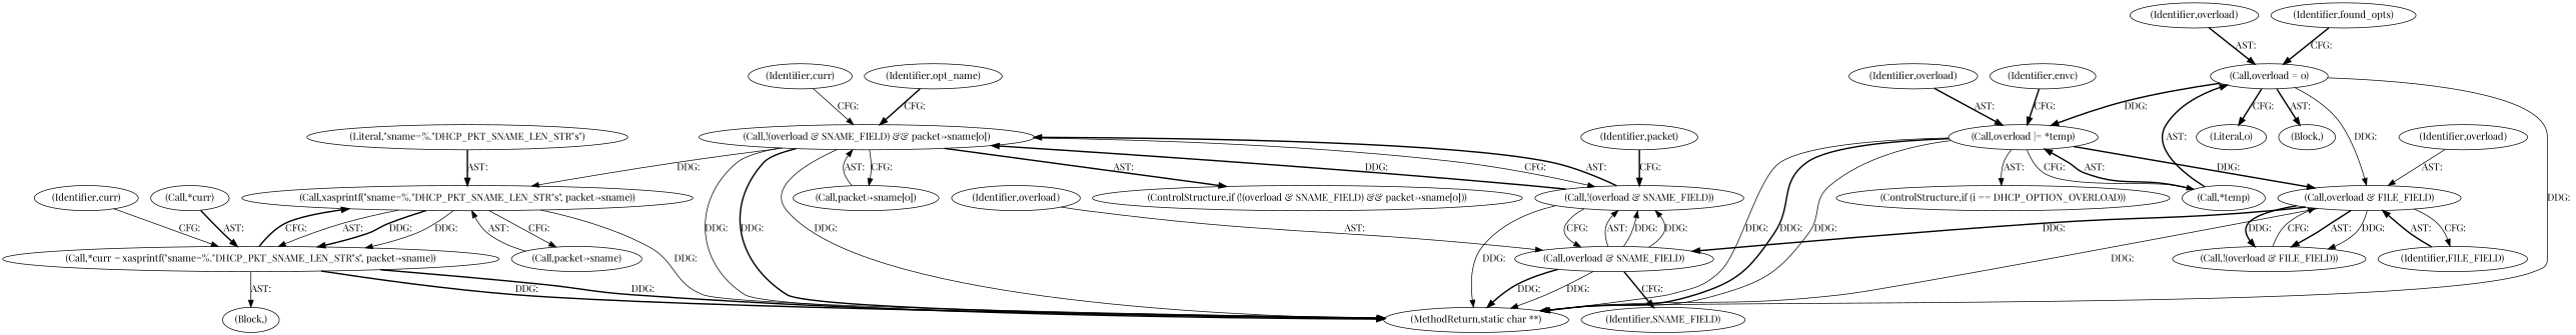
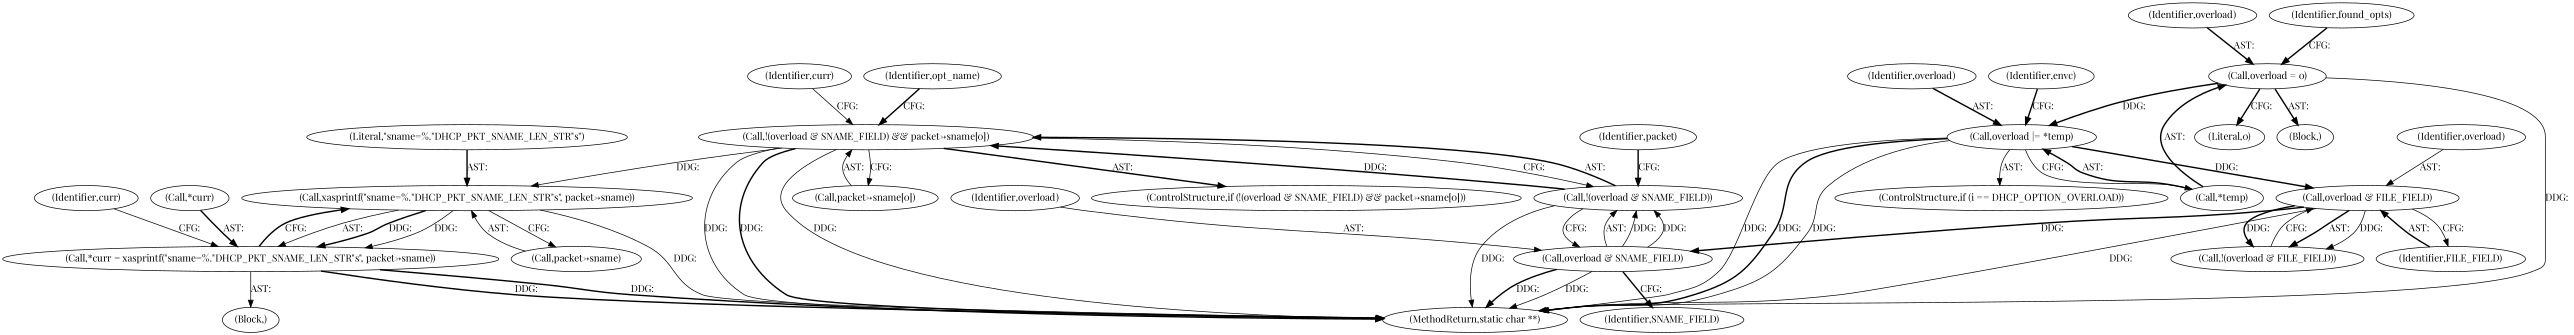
  digraph {
    fontname="Playfair Display"
    node [fontname="Playfair Display"]
    edge [fontname="Playfair Display" style=solid]
    n1 [label="(Call,xasprintf(\"sname=%.\"DHCP_PKT_SNAME_LEN_STR\"s\", packet->sname))"]
    n2 [label="(Call,*curr = xasprintf(\"sname=%.\"DHCP_PKT_SNAME_LEN_STR\"s\", packet->sname))"]
    n3 [label="(MethodReturn,static char **)"]
    n4 [label="(Call,packet->sname)"]
    n5 [label="(Block,)"]
    n6 [label="(Call,!(overload & SNAME_FIELD) && packet->sname[0])"]
    n7 [label="(Call,!(overload & SNAME_FIELD))"]
    n8 [label="(Call,packet->sname[0])"]
    n9 [label="(ControlStructure,if (!(overload & SNAME_FIELD) && packet->sname[0]))"]
    n10 [label="(Call,overload & SNAME_FIELD)"]
    n11 [label="(Identifier,SNAME_FIELD)"]
    n12 [label="(Call,overload & FILE_FIELD)"]
    n13 [label="(Identifier,FILE_FIELD)"]
    n14 [label="(Call,!(overload & FILE_FIELD))"]
    n15 [label="(Call,overload = 0)"]
    n16 [label="(Call,overload |= *temp)"]
    n17 [label="(Literal,0)"]
    n18 [label="(Block,)"]
    n19 [label="(ControlStructure,if (i == DHCP_OPTION_OVERLOAD))"]
    n20 [label="(Call,*temp)"]
    n21 [label="(Identifier,overload)"]
    n22 [label="(Identifier,envc)"]
    n23 [label="(Identifier,overload)"]
    n24 [label="(Identifier,curr)"]
    n25 [label="(Identifier,packet)"]
    n26 [label="(Identifier,overload)"]
    n27 [label="(Identifier,opt_name)"]
    n28 [label="(Identifier,curr)"]
    n29 [label="(Call,*curr)"]
    n30 [label="(Identifier,overload)"]
    n31 [label="(Identifier,found_opts)"]
    n32 [label="(Literal,\"sname=%.\"DHCP_PKT_SNAME_LEN_STR\"s\")"]
    n1 -> n2 [label="AST: "]
    n1 -> n2 [label="DDG: " style=bold]
    n1 -> n2 [label="DDG: "]
    n1 -> n3 [label="DDG: "]
    n1 -> n4 [label="CFG: "]
    n2 -> n1 [label="CFG: " style=bold]
    n2 -> n3 [label="DDG: " style=bold]
    n2 -> n3 [label="DDG: " style=bold]
    n2 -> n5 [label="AST: "]
    n4 -> n1 [label="AST: "]
    n6 -> n1 [label="DDG: "]
    n6 -> n3 [label="DDG: "]
    n6 -> n3 [label="DDG: " style=bold]
    n6 -> n3 [label="DDG: "]
    n6 -> n7 [label="CFG: "]
    n6 -> n8 [label="CFG: "]
    n6 -> n9 [label="AST: " style=bold]
    n7 -> n3 [label="DDG: "]
    n7 -> n6 [label="AST: " style=bold]
    n7 -> n6 [label="DDG: " style=bold]
    n7 -> n10 [label="CFG: "]
    n8 -> n6 [label="AST: "]
    n10 -> n3 [label="DDG: "]
    n10 -> n3 [label="DDG: " style=bold]
    n10 -> n7 [label="AST: "]
    n10 -> n7 [label="DDG: "]
    n10 -> n7 [label="DDG: "]
    n10 -> n11 [label="CFG: " style=bold]
    n12 -> n3 [label="DDG: "]
    n12 -> n10 [label="DDG: " style=bold]
    n12 -> n13 [label="CFG: "]
    n12 -> n14 [label="AST: " style=bold]
    n12 -> n14 [label="DDG: "]
    n12 -> n14 [label="DDG: " style=bold]
    n13 -> n12 [label="AST: " style=bold]
    n14 -> n12 [label="CFG: "]
    n15 -> n3 [label="DDG: "]
-   n15 -> n12 [label="DDG: "]
    n15 -> n16 [label="DDG: " style=bold]
    n15 -> n17 [label="CFG: " style=bold]
    n15 -> n18 [label="AST: " style=bold]
    n16 -> n3 [label="DDG: "]
    n16 -> n3 [label="DDG: " style=bold]
    n16 -> n3 [label="DDG: "]
    n16 -> n12 [label="DDG: " style=bold]
    n16 -> n19 [label="AST: "]
    n16 -> n20 [label="CFG: "]
    n20 -> n15 [label="AST: " style=bold]
    n20 -> n16 [label="AST: " style=bold]
    n21 -> n10 [label="AST: "]
    n22 -> n16 [label="CFG: " style=bold]
    n23 -> n15 [label="AST: " style=bold]
    n24 -> n6 [label="CFG: "]
    n25 -> n7 [label="CFG: " style=bold]
    n26 -> n12 [label="AST: "]
    n27 -> n6 [label="CFG: " style=bold]
    n28 -> n2 [label="CFG: "]
    n29 -> n2 [label="AST: " style=bold]
    n30 -> n16 [label="AST: " style=bold]
    n31 -> n15 [label="CFG: " style=bold]
    n32 -> n1 [label="AST: " style=bold]
  }
